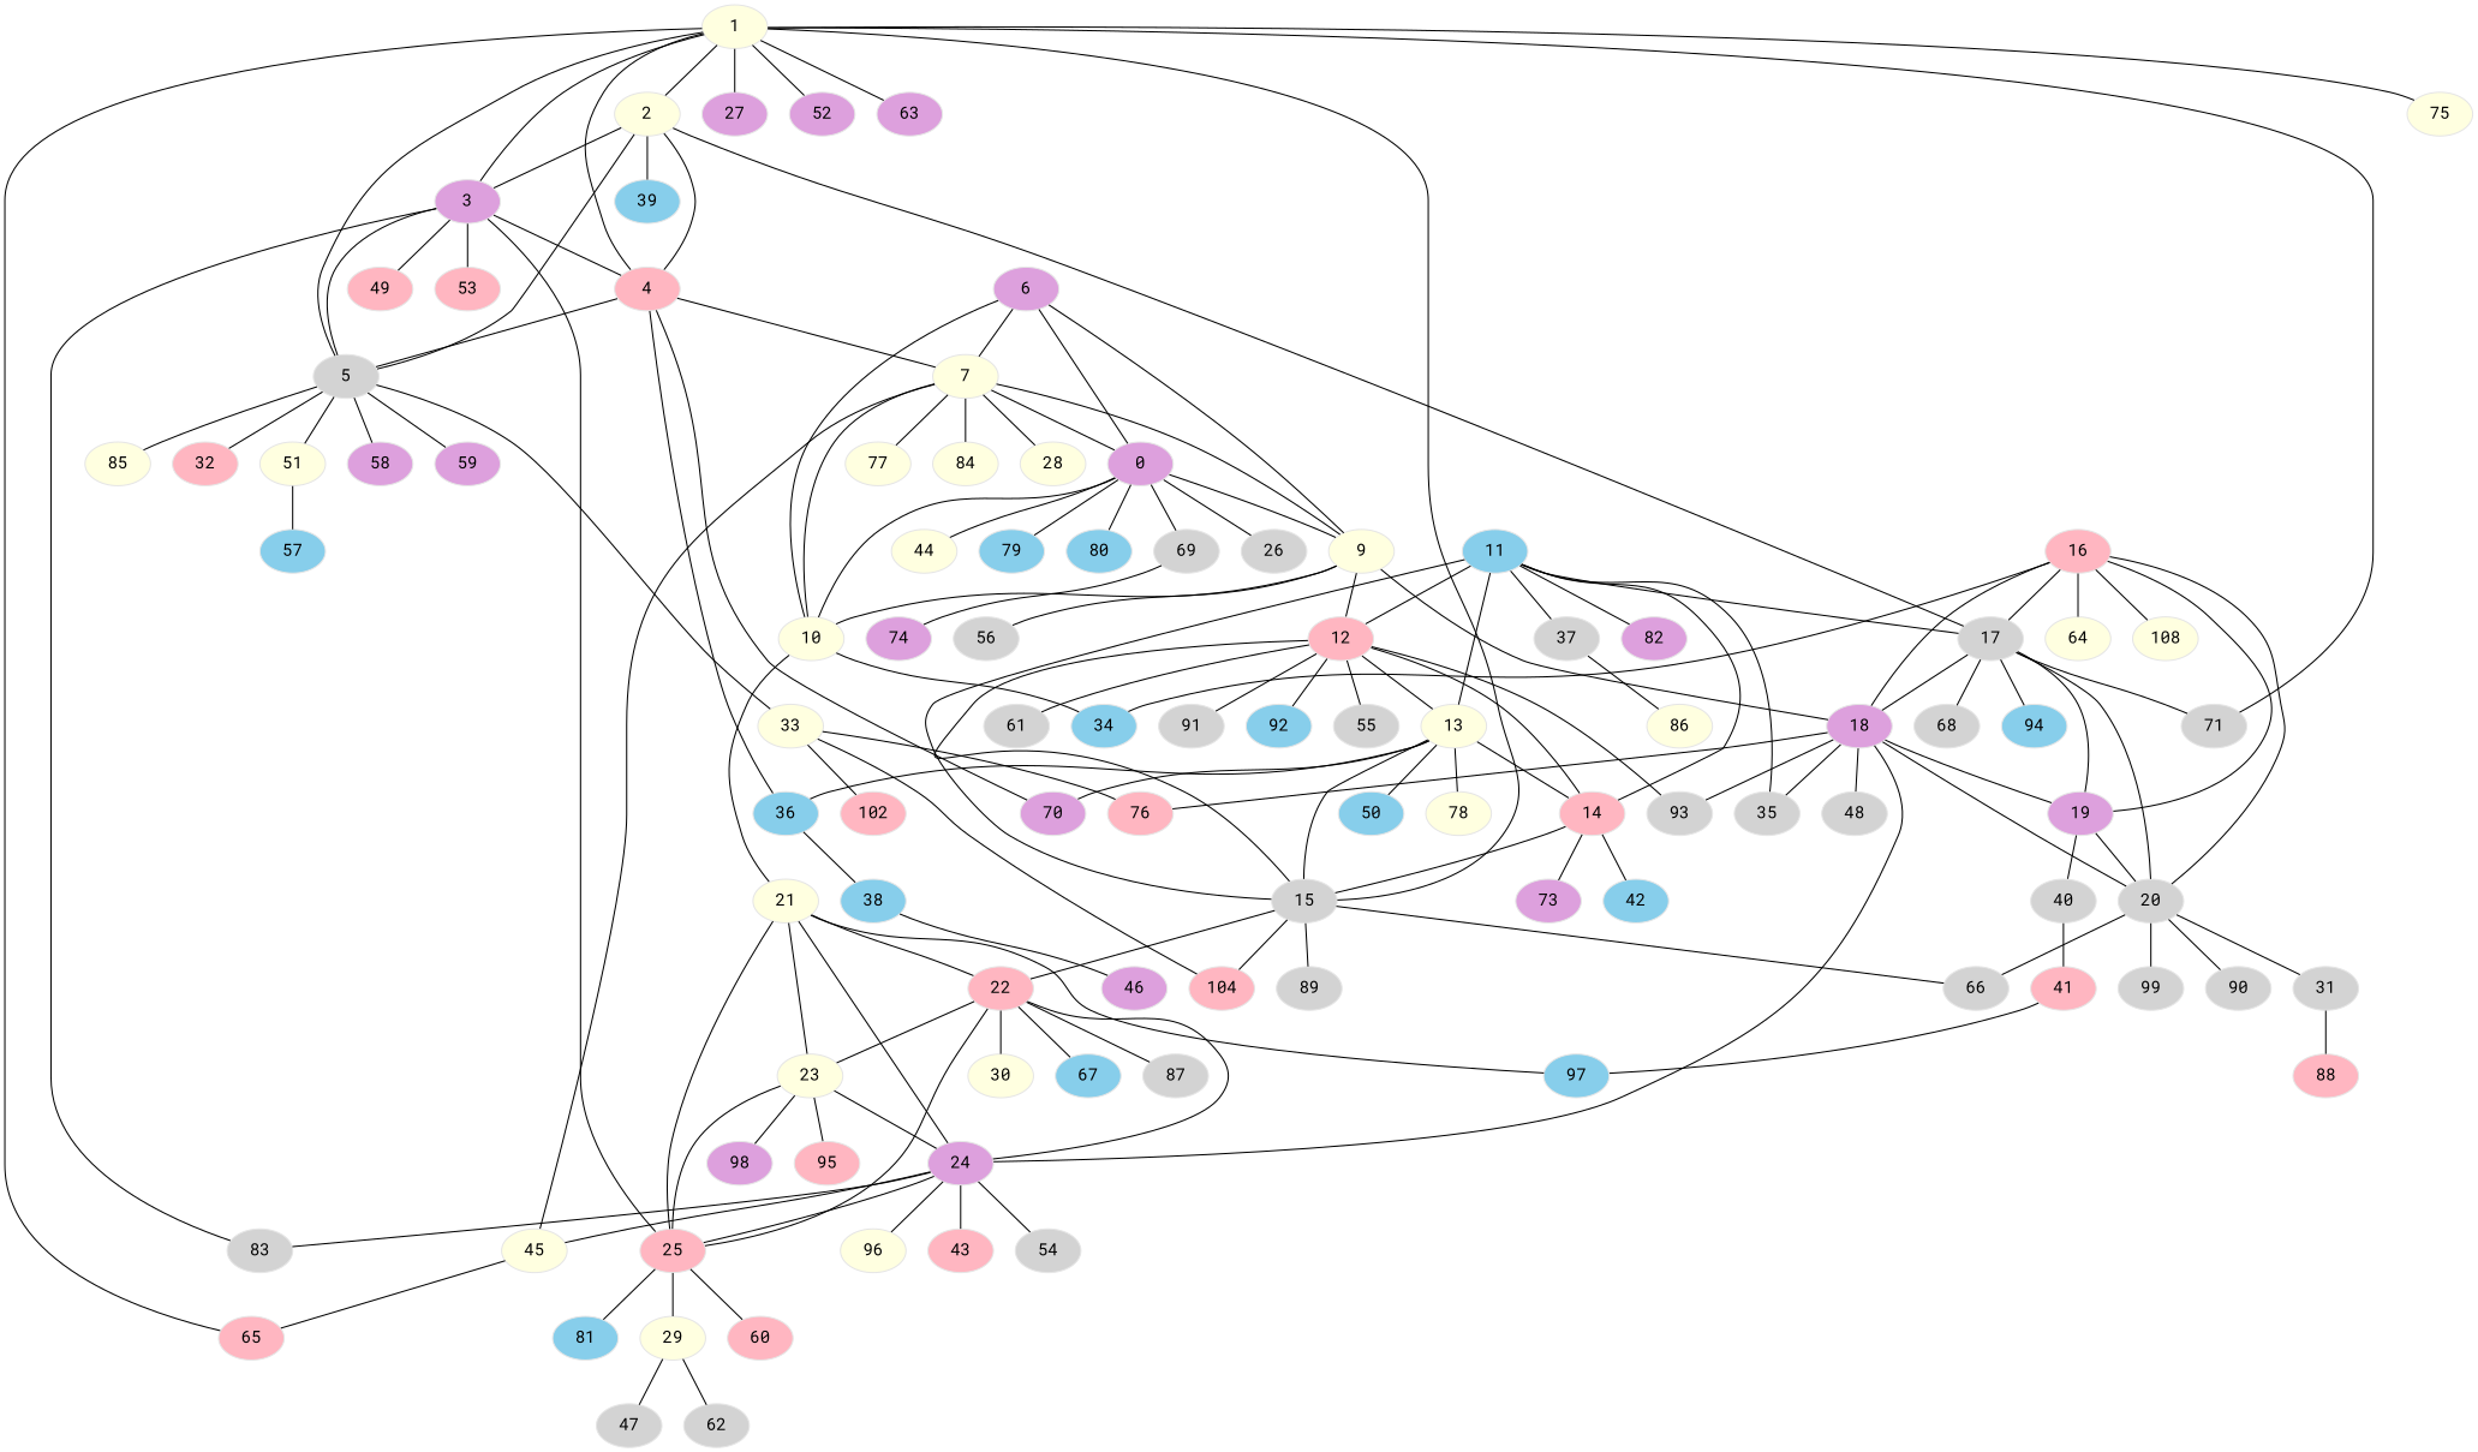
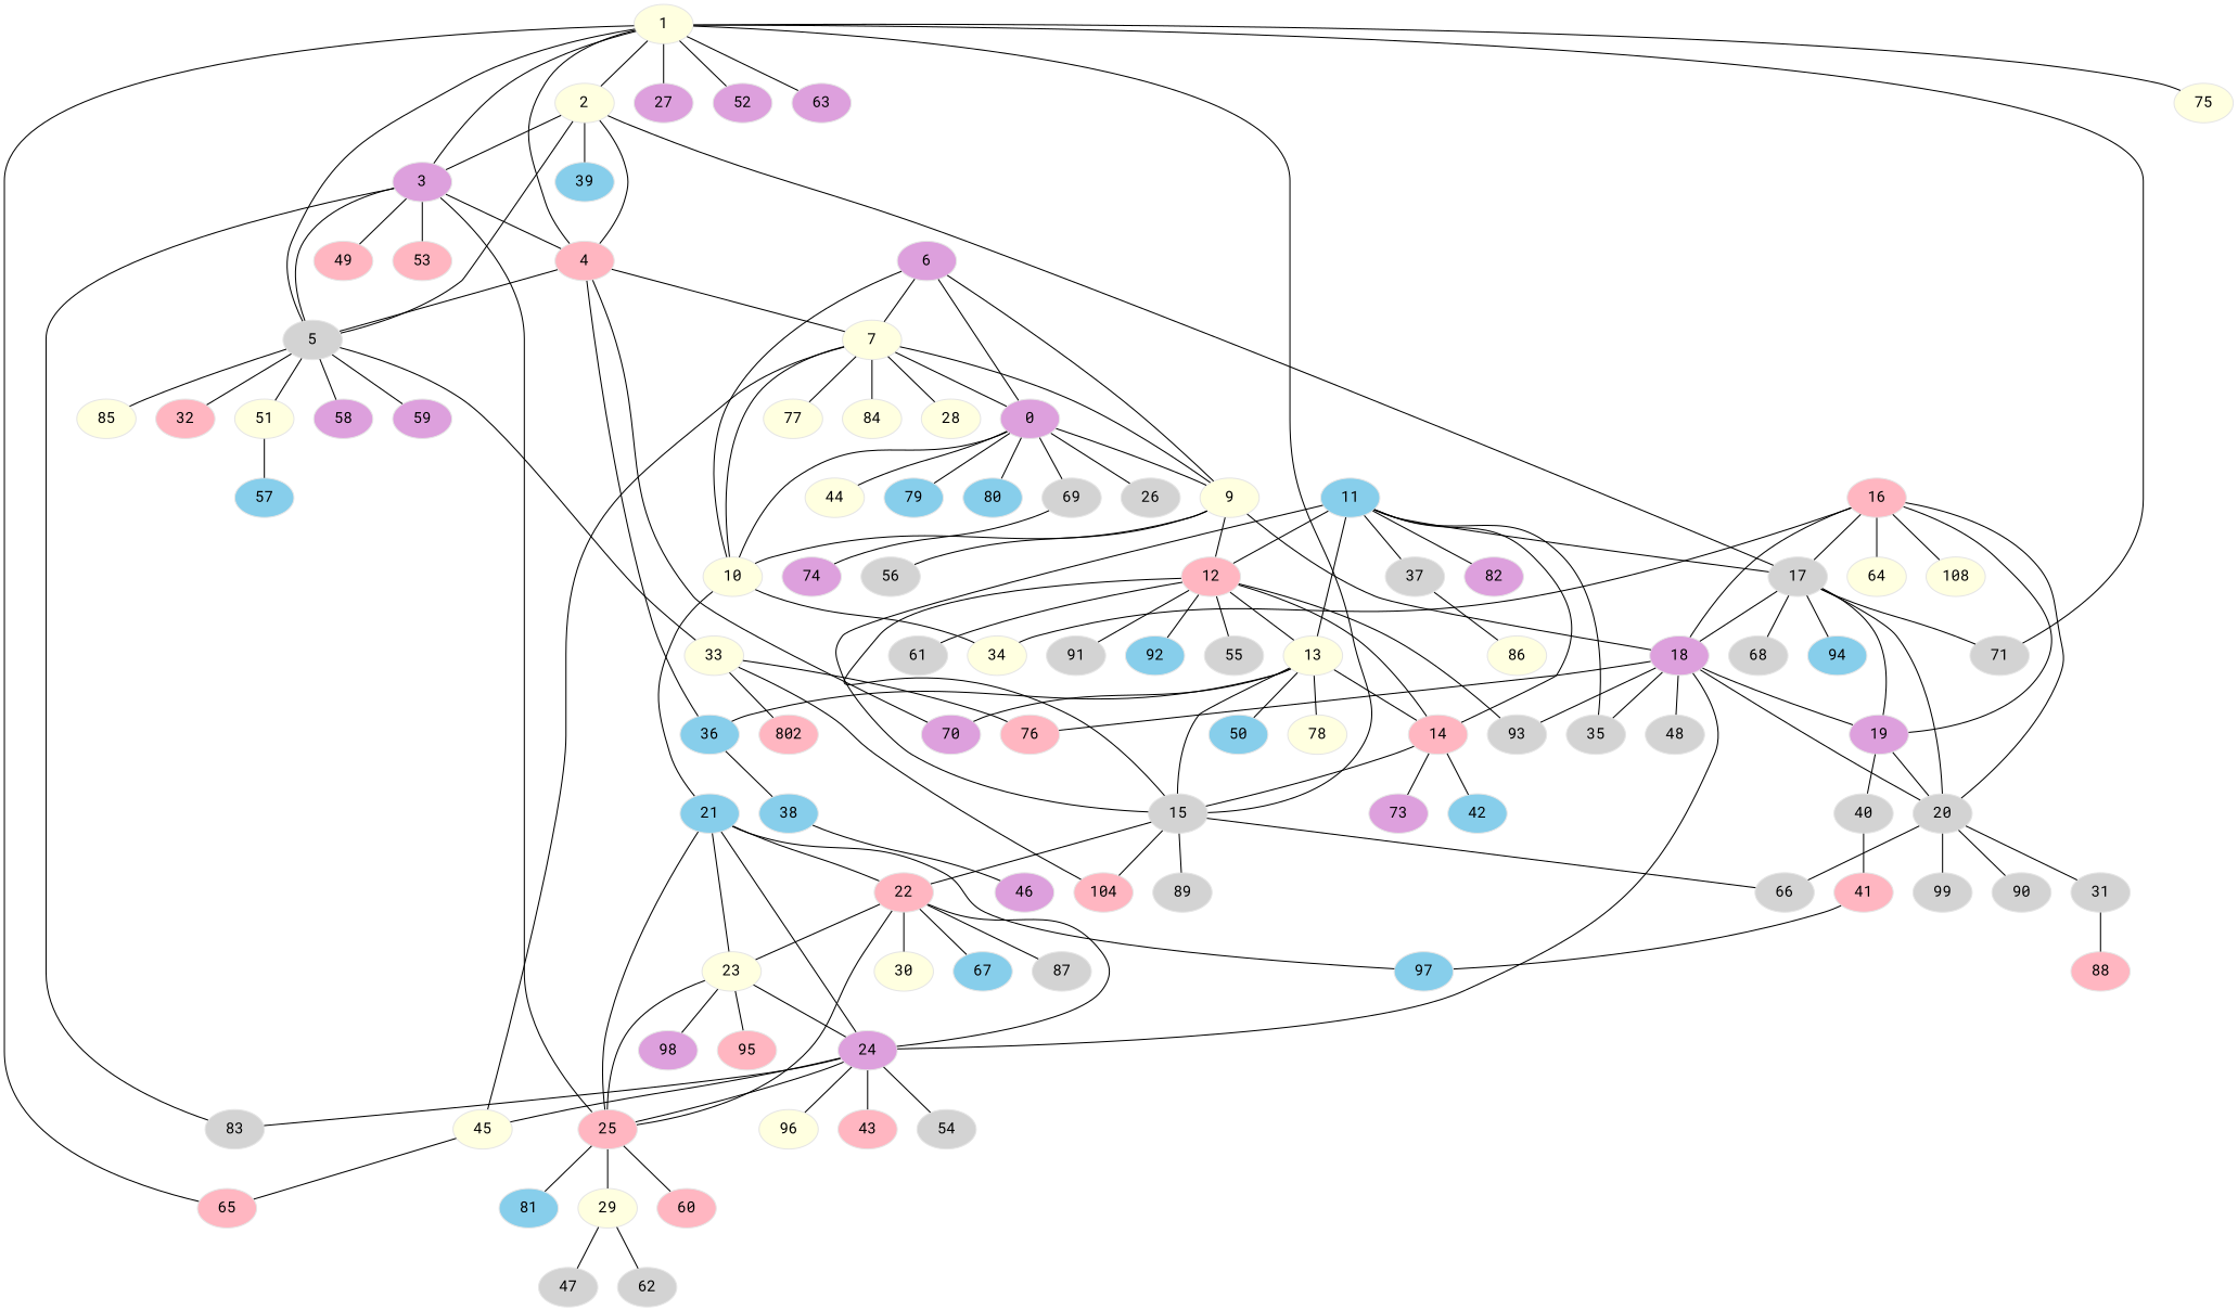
  graph {
    fontname="Roboto Mono"
    node [color=gray90 fillcolor=lightgrey fontname="Roboto Mono" style=filled]
    edge [fontname="Roboto Mono"]
    1 [fillcolor=lightyellow]
    2 [fillcolor=lightyellow]
    3 [fillcolor=plum]
    4 [fillcolor=lightpink]
    5
    15
    27 [fillcolor=plum]
    52 [fillcolor=plum]
    63 [fillcolor=plum]
    65 [fillcolor=lightpink]
    71
    75 [fillcolor=lightyellow]
    17
    39 [fillcolor=skyblue]
    25 [fillcolor=lightpink]
    49 [fillcolor=lightpink]
    53 [fillcolor=lightpink]
    83
    7 [fillcolor=lightyellow]
    36 [fillcolor=skyblue]
    70 [fillcolor=plum]
    32 [fillcolor=lightpink]
    33 [fillcolor=lightyellow]
    51 [fillcolor=lightyellow]
    58 [fillcolor=plum]
    59 [fillcolor=plum]
    85 [fillcolor=lightyellow]
    22 [fillcolor=lightpink]
    66
    89
    n31 [fillcolor=lightpink label=104]
    18 [fillcolor=plum]
    19 [fillcolor=plum]
    20
    68
    94 [fillcolor=skyblue]
    29 [fillcolor=lightyellow]
    60 [fillcolor=lightpink]
    81 [fillcolor=skyblue]
    n40 [fillcolor=plum label=0]
    9 [fillcolor=lightyellow]
    10 [fillcolor=lightyellow]
    28 [fillcolor=lightyellow]
    45 [fillcolor=lightyellow]
    77 [fillcolor=lightyellow]
    84 [fillcolor=lightyellow]
    38 [fillcolor=skyblue]
    76 [fillcolor=lightpink]
-   102 [fillcolor=lightpink]
+   102 [fillcolor=lightpink label=802]
    57 [fillcolor=skyblue]
    6 [fillcolor=plum]
    26
    44 [fillcolor=lightyellow]
    69
    79 [fillcolor=skyblue]
    80 [fillcolor=skyblue]
    12 [fillcolor=lightpink]
    56
-   21 [fillcolor=lightyellow]
-   34 [fillcolor=skyblue]
+   21 [fillcolor=skyblue]
+   34 [fillcolor=lightyellow]
    74 [fillcolor=plum]
    13 [fillcolor=lightyellow]
    14 [fillcolor=lightpink]
    55
    61
    91
    92 [fillcolor=skyblue]
    93
    35
    24 [fillcolor=plum]
    48
    23 [fillcolor=lightyellow]
    97 [fillcolor=skyblue]
    11 [fillcolor=skyblue]
    37
    82 [fillcolor=plum]
    50 [fillcolor=skyblue]
    78 [fillcolor=lightyellow]
    42 [fillcolor=skyblue]
    73 [fillcolor=plum]
    86 [fillcolor=lightyellow]
    30 [fillcolor=lightyellow]
    67 [fillcolor=skyblue]
    87
    16 [fillcolor=lightpink]
    64 [fillcolor=lightyellow]
    n87 [fillcolor=lightyellow label=108]
    40
    31
    90
    99
    43 [fillcolor=lightpink]
    54
    96 [fillcolor=lightyellow]
    41 [fillcolor=lightpink]
    88 [fillcolor=lightpink]
    95 [fillcolor=lightpink]
    98 [fillcolor=plum]
    47
    62
    46 [fillcolor=plum]
    1 -- 2
    1 -- 3
    1 -- 4
    1 -- 5
    1 -- 15
    1 -- 27
    1 -- 52
    1 -- 63
    1 -- 65
    1 -- 71
    1 -- 75
    2 -- 3
    2 -- 4
    2 -- 5
    2 -- 17
    2 -- 39
    3 -- 4
    3 -- 5
    3 -- 25
    3 -- 49
    3 -- 53
    3 -- 83
    4 -- 5
    4 -- 7
    4 -- 36
    4 -- 70
    5 -- 32
    5 -- 33
    5 -- 51
    5 -- 58
    5 -- 59
    5 -- 85
    15 -- 22
    15 -- 66
    15 -- 89
    15 -- n31
    17 -- 71
    17 -- 18
    17 -- 19
    17 -- 20
    17 -- 68
    17 -- 94
    25 -- 29
    25 -- 60
    25 -- 81
    7 -- n40
    7 -- 9
    7 -- 10
    7 -- 28
    7 -- 45
    7 -- 77
    7 -- 84
    36 -- 38
    33 -- n31
    33 -- 76
    33 -- 102
    51 -- 57
    22 -- 25
    22 -- 24
    22 -- 23
    22 -- 30
    22 -- 67
    22 -- 87
    18 -- 19
    18 -- 20
    18 -- 76
    18 -- 93
    18 -- 35
    18 -- 24
    18 -- 48
    19 -- 20
    19 -- 40
    20 -- 66
    20 -- 31
    20 -- 90
    20 -- 99
    29 -- 47
    29 -- 62
    n40 -- 9
    n40 -- 10
    n40 -- 26
    n40 -- 44
    n40 -- 69
    n40 -- 79
    n40 -- 80
    9 -- 18
    9 -- 10
    9 -- 12
    9 -- 56
    10 -- 21
    10 -- 34
    45 -- 65
    38 -- 46
    6 -- 7
    6 -- n40
    6 -- 9
    6 -- 10
    69 -- 74
    12 -- 15
    12 -- 13
    12 -- 14
    12 -- 55
    12 -- 61
    12 -- 91
    12 -- 92
    12 -- 93
    21 -- 25
    21 -- 22
    21 -- 24
    21 -- 23
    21 -- 97
    13 -- 15
    13 -- 36
    13 -- 70
    13 -- 14
    13 -- 50
    13 -- 78
    14 -- 15
    14 -- 42
    14 -- 73
    24 -- 25
    24 -- 83
    24 -- 45
    24 -- 43
    24 -- 54
    24 -- 96
    23 -- 25
    23 -- 24
    23 -- 95
    23 -- 98
    11 -- 15
    11 -- 17
    11 -- 12
    11 -- 13
    11 -- 14
    11 -- 35
    11 -- 37
    11 -- 82
    37 -- 86
    16 -- 17
    16 -- 18
    16 -- 19
    16 -- 20
    16 -- 34
    16 -- 64
    16 -- n87
    40 -- 41
    31 -- 88
    41 -- 97
  }
